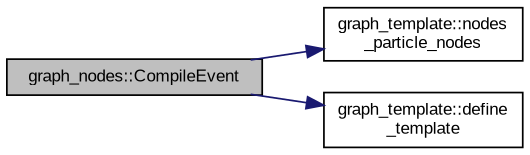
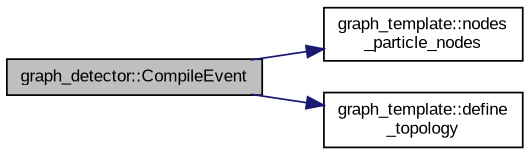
  digraph {
    fontname="Liberation Sans"
    rankdir=LR
    node [color=black fillcolor=white fontname="Liberation Sans" fontsize=10 shape=record style=filled]
    edge [color=midnightblue fontname="Liberation Sans" fontsize=10 labelfontname=Helvetica labelfontsize=10 style=solid]
-   n1 [fillcolor=grey75 fontcolor=black height=0.2 label="graph_nodes::CompileEvent" width=0.4]
+   n1 [fillcolor=grey75 fontcolor=black height=0.2 label="graph_detector::CompileEvent" width=0.4]
    n2 [height=0.2 label="graph_template::nodes\l_particle_nodes" width=0.4]
-   n3 [height=0.2 label="graph_template::define\l_template" width=0.4]
+   n3 [height=0.2 label="graph_template::define\l_topology" width=0.4]
    n1 -> n2
    n1 -> n3
  }
